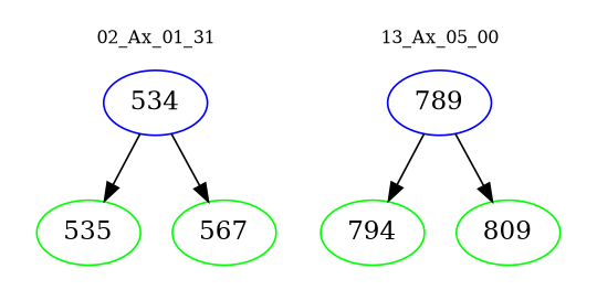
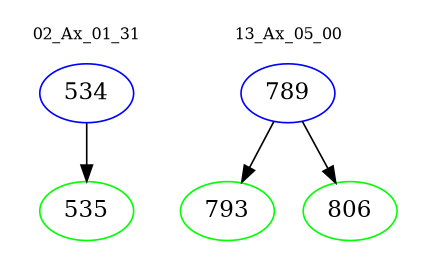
  digraph {
    node [color=green]
    edge [color=black]
    n1 [color=blue label=534]
    n2 [label=535]
-   n3 [label=567]
    n4 [color=blue label=789]
-   n5 [label=794]
-   n6 [label=809]
+   n5 [label=793]
+   n6 [label=806]
    subgraph cluster_1 {
      color=white
      fontsize=10
      label="02_Ax_01_31"
      n1
      n2
-     n3
    }
    subgraph cluster_2 {
      color=white
      fontsize=10
      label="13_Ax_05_00"
      n4
      n5
      n6
    }
    n1 -> n2
-   n1 -> n3
    n4 -> n5
    n4 -> n6
  }
